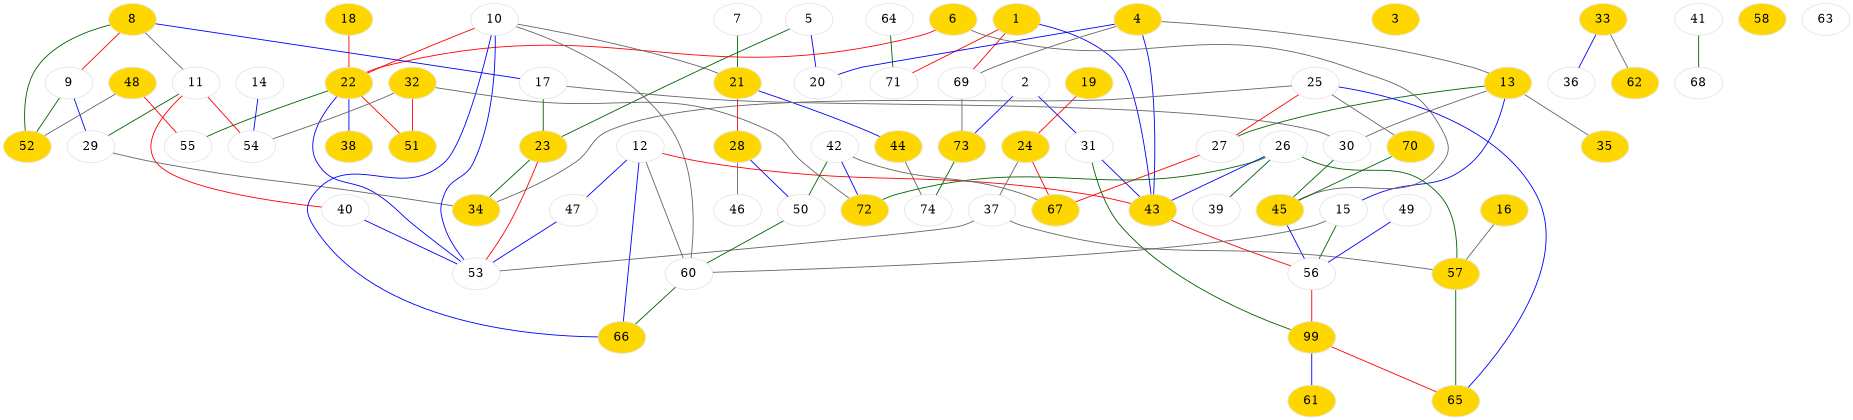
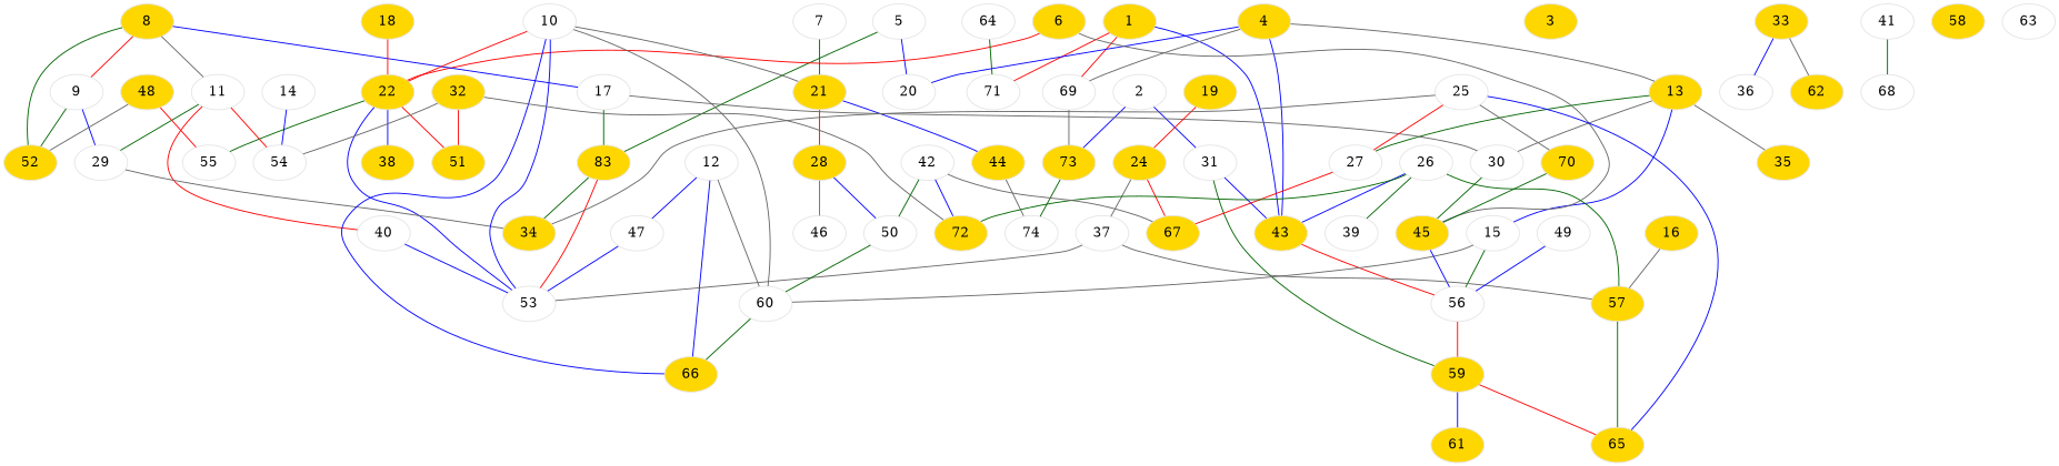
  graph {
    node [color=gray90 fillcolor=white style=filled]
    edge [color=blue]
    1 [fillcolor=gold]
    43 [fillcolor=gold]
    69
    71
    56
    73 [fillcolor=gold]
    2
    31
-   59 [fillcolor=gold label=99]
+   59 [fillcolor=gold]
    74
    3 [fillcolor=gold]
    4 [fillcolor=gold]
    13 [fillcolor=gold]
    20
    15
    27
    30
    35 [fillcolor=gold]
    5
-   23 [fillcolor=gold]
+   23 [fillcolor=gold label=83]
    34 [fillcolor=gold]
    53
    44 [fillcolor=gold]
    6 [fillcolor=gold]
    22 [fillcolor=gold]
    45 [fillcolor=gold]
    38 [fillcolor=gold]
    51 [fillcolor=gold]
    55
    21 [fillcolor=gold]
    7
    28 [fillcolor=gold]
    8 [fillcolor=gold]
    9
    11
    17
    52 [fillcolor=gold]
    29
    40
    54
    10
    60
    66 [fillcolor=gold]
    12
    47
    67 [fillcolor=gold]
    14
    16 [fillcolor=gold]
    57 [fillcolor=gold]
    65 [fillcolor=gold]
    18 [fillcolor=gold]
    19 [fillcolor=gold]
    24 [fillcolor=gold]
    37
    46
    50
    25
    70 [fillcolor=gold]
    26
    39
    72 [fillcolor=gold]
    61 [fillcolor=gold]
    32 [fillcolor=gold]
    33 [fillcolor=gold]
    36
    62 [fillcolor=gold]
    41
    68
    42
    48 [fillcolor=gold]
    49
    58 [fillcolor=gold]
    63
    64
    1 -- 43
    1 -- 69 [color=red]
    1 -- 71 [color=red]
    43 -- 56 [color=red]
    69 -- 73 [color=gray40]
    56 -- 59 [color=red]
    73 -- 74 [color=darkgreen]
    2 -- 73
    2 -- 31
    31 -- 43
    31 -- 59 [color=darkgreen]
    59 -- 65 [color=red]
    59 -- 61
    4 -- 43
    4 -- 69 [color=gray40]
    4 -- 13 [color=gray40]
    4 -- 20
    13 -- 15
    13 -- 27 [color=darkgreen]
    13 -- 30 [color=gray40]
    13 -- 35 [color=gray40]
    15 -- 56 [color=darkgreen]
    15 -- 60 [color=gray40]
    27 -- 67 [color=red]
    30 -- 45 [color=darkgreen]
    5 -- 20
    5 -- 23 [color=darkgreen]
    23 -- 34 [color=darkgreen]
    23 -- 53 [color=red]
    44 -- 74 [color=gray40]
    6 -- 22 [color=red]
    6 -- 45 [color=gray40]
    22 -- 53
    22 -- 38
    22 -- 51 [color=red]
    22 -- 55 [color=darkgreen]
    45 -- 56
    21 -- 44
    21 -- 28 [color=red]
    7 -- 21 [color=darkgreen]
    28 -- 46 [color=gray40]
    28 -- 50
    8 -- 9 [color=red]
    8 -- 11 [color=gray40]
    8 -- 17
    8 -- 52 [color=darkgreen]
    9 -- 52 [color=darkgreen]
    9 -- 29
    11 -- 29 [color=darkgreen]
    11 -- 40 [color=red]
    11 -- 54 [color=red]
    17 -- 30 [color=gray40]
    17 -- 23 [color=darkgreen]
    29 -- 34 [color=gray40]
    40 -- 53
    10 -- 53
    10 -- 22 [color=red]
    10 -- 21 [color=gray40]
    10 -- 60 [color=gray40]
    10 -- 66
    60 -- 66 [color=darkgreen]
-   12 -- 43 [color=red]
    12 -- 60 [color=gray40]
    12 -- 66
    12 -- 47
    47 -- 53
    14 -- 54
    16 -- 57 [color=gray40]
    57 -- 65 [color=darkgreen]
    18 -- 22 [color=red]
    19 -- 24 [color=red]
    24 -- 67 [color=red]
    24 -- 37 [color=gray40]
    37 -- 53 [color=gray40]
    37 -- 57 [color=gray40]
    50 -- 60 [color=darkgreen]
    25 -- 27 [color=red]
    25 -- 34 [color=gray40]
    25 -- 65
    25 -- 70 [color=gray40]
    70 -- 45 [color=darkgreen]
    26 -- 43
    26 -- 57 [color=darkgreen]
    26 -- 39 [color=darkgreen]
    26 -- 72 [color=darkgreen]
    32 -- 51 [color=red]
    32 -- 54 [color=gray40]
    32 -- 72 [color=gray40]
    33 -- 36
    33 -- 62 [color=gray40]
    41 -- 68 [color=darkgreen]
    42 -- 67 [color=gray40]
    42 -- 50 [color=darkgreen]
    42 -- 72
    48 -- 55 [color=red]
    48 -- 52 [color=gray40]
    49 -- 56
    64 -- 71 [color=darkgreen]
  }
